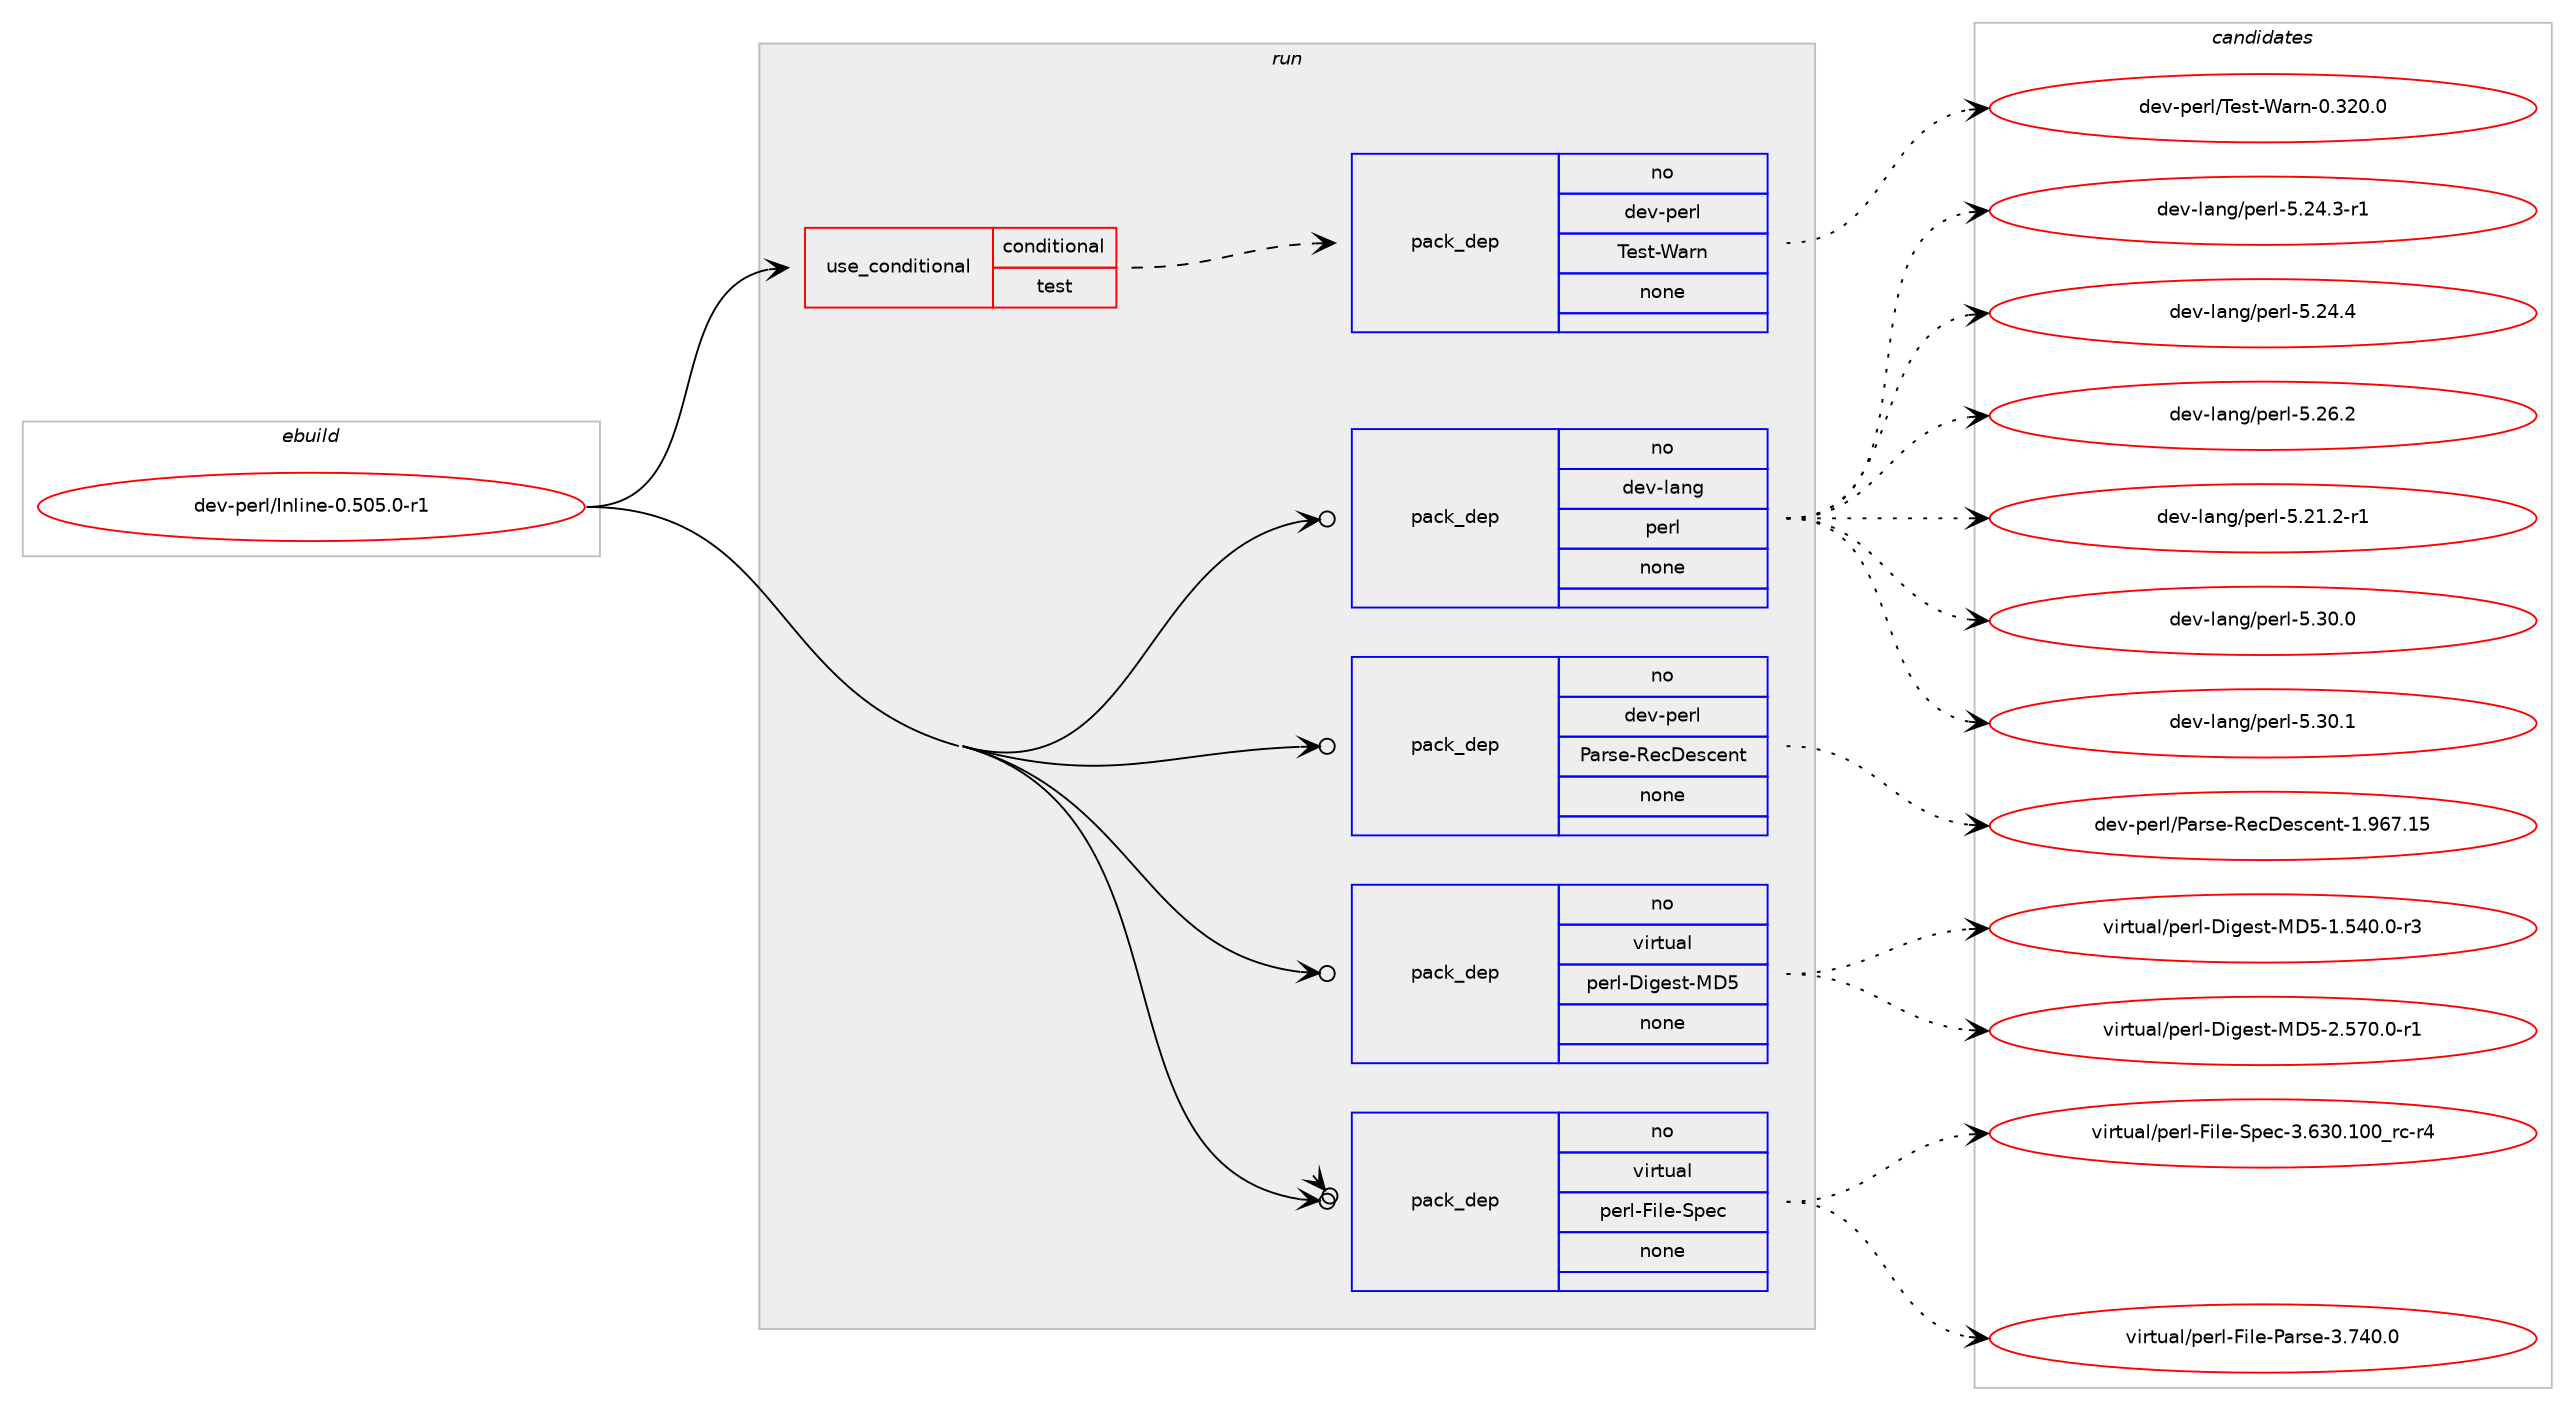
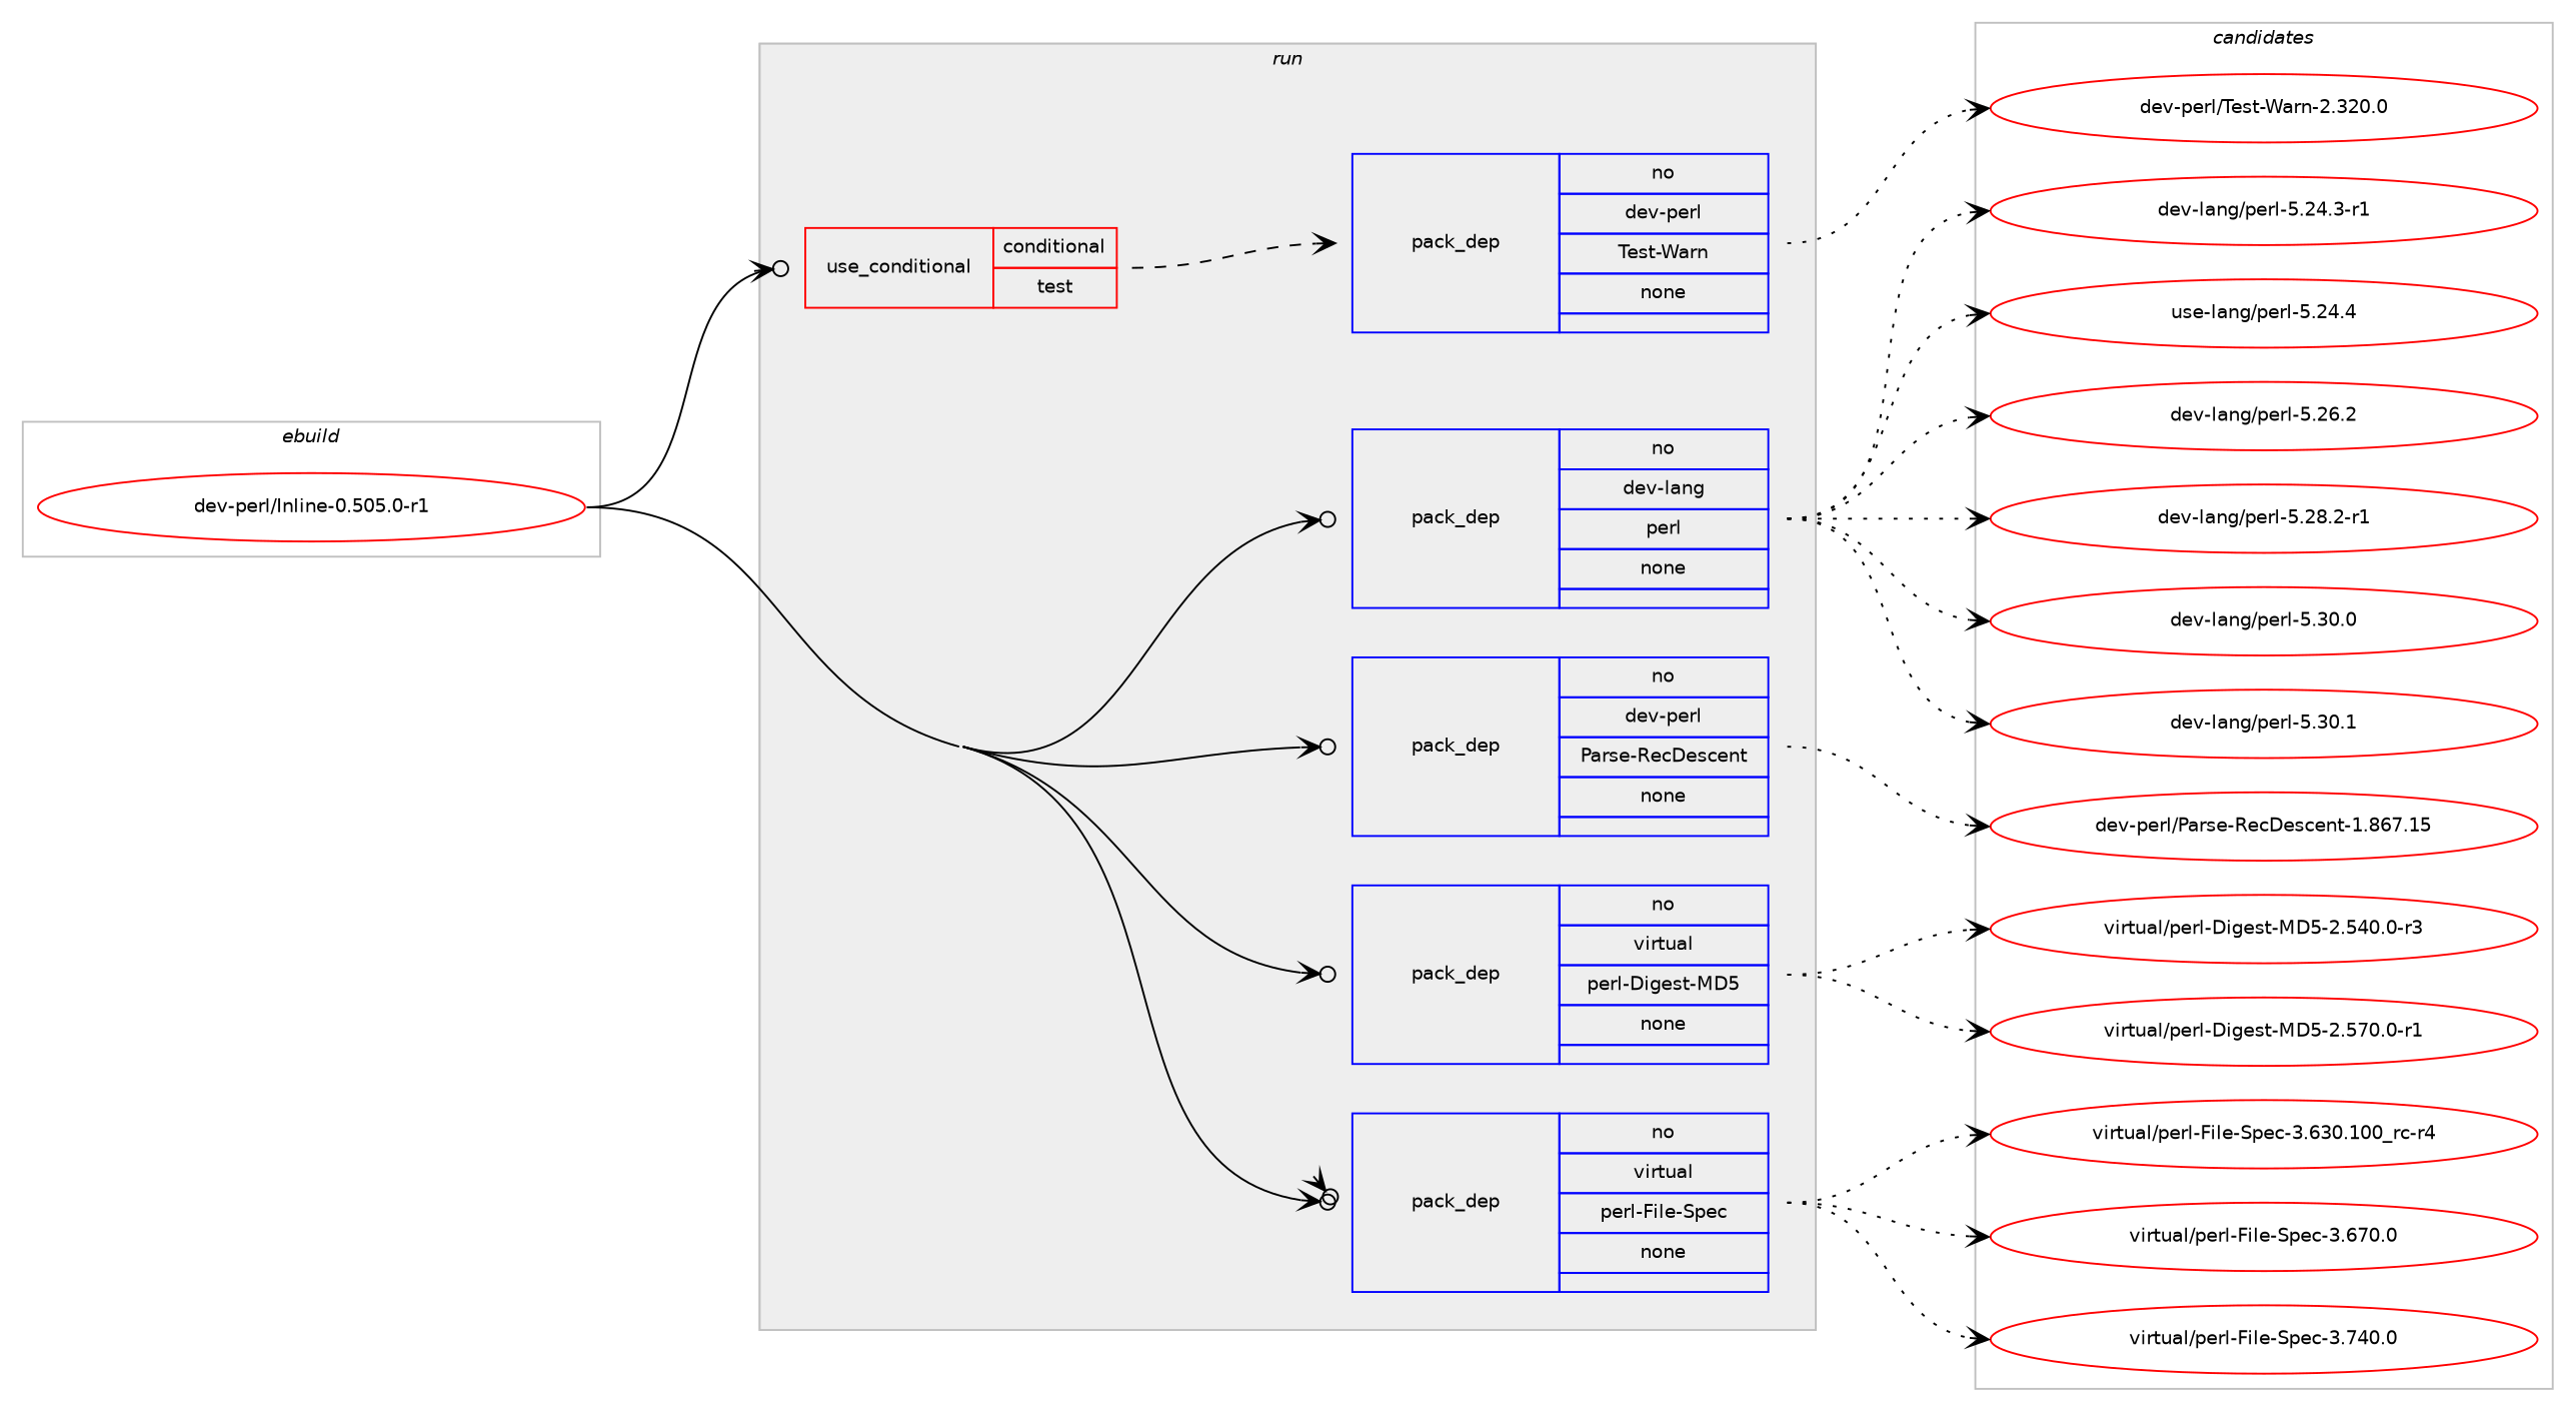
  digraph {
    compound=true
    concentrate=true
    fontname=Helvetica
    fontsize=10
    newrank=true
    rankdir=LR
    ranksep=1.5
    node [color=red fontname=Helvetica fontsize=10]
    edge [arrowhead=vee headport=w style=dotted tailport=e weight=100]
    n1 [label="dev-perl/Inline-0.505.0-r1" width=4]
    n2 [color=blue label=<<TABLE BORDER="0" CELLBORDER="1" CELLSPACING="0" CELLPADDING="4" WIDTH="220"><TR><TD ROWSPAN="6" CELLPADDING="30">pack_dep</TD></TR><TR><TD WIDTH="110">no</TD></TR><TR><TD>dev-perl</TD></TR><TR><TD>Test-Warn</TD></TR><TR><TD>none</TD></TR><TR><TD></TD></TR></TABLE>> shape=none]
    n3 [label=<<TABLE BORDER="0" CELLBORDER="1" CELLSPACING="0" CELLPADDING="4"><TR><TD ROWSPAN="3" CELLPADDING="10">use_conditional</TD></TR><TR><TD>conditional</TD></TR><TR><TD>test</TD></TR></TABLE>> shape=none]
    n4 [color=blue label=<<TABLE BORDER="0" CELLBORDER="1" CELLSPACING="0" CELLPADDING="4" WIDTH="220"><TR><TD ROWSPAN="6" CELLPADDING="30">pack_dep</TD></TR><TR><TD WIDTH="110">no</TD></TR><TR><TD>dev-lang</TD></TR><TR><TD>perl</TD></TR><TR><TD>none</TD></TR><TR><TD></TD></TR></TABLE>> shape=none]
    n5 [color=blue label=<<TABLE BORDER="0" CELLBORDER="1" CELLSPACING="0" CELLPADDING="4" WIDTH="220"><TR><TD ROWSPAN="6" CELLPADDING="30">pack_dep</TD></TR><TR><TD WIDTH="110">no</TD></TR><TR><TD>dev-perl</TD></TR><TR><TD>Parse-RecDescent</TD></TR><TR><TD>none</TD></TR><TR><TD></TD></TR></TABLE>> shape=none]
    n6 [color=blue label=<<TABLE BORDER="0" CELLBORDER="1" CELLSPACING="0" CELLPADDING="4" WIDTH="220"><TR><TD ROWSPAN="6" CELLPADDING="30">pack_dep</TD></TR><TR><TD WIDTH="110">no</TD></TR><TR><TD>virtual</TD></TR><TR><TD>perl-Digest-MD5</TD></TR><TR><TD>none</TD></TR><TR><TD></TD></TR></TABLE>> shape=none]
    n7 [color=blue label=<<TABLE BORDER="0" CELLBORDER="1" CELLSPACING="0" CELLPADDING="4" WIDTH="220"><TR><TD ROWSPAN="6" CELLPADDING="30">pack_dep</TD></TR><TR><TD WIDTH="110">no</TD></TR><TR><TD>virtual</TD></TR><TR><TD>perl-File-Spec</TD></TR><TR><TD>none</TD></TR><TR><TD></TD></TR></TABLE>> shape=none]
-   n8 [label="dev-perl/Test-Warn-0.320.0" width=4]
+   n8 [label="dev-perl/Test-Warn-2.320.0" width=4]
    n9 [label="dev-lang/perl-5.24.3-r1" width=4]
-   n10 [label="dev-lang/perl-5.24.4" width=4]
+   n10 [label="use-lang/perl-5.24.4" width=4]
    n11 [label="dev-lang/perl-5.26.2" width=4]
-   n12 [label="dev-lang/perl-5.21.2-r1" width=4]
+   n12 [label="dev-lang/perl-5.28.2-r1" width=4]
    n13 [label="dev-lang/perl-5.30.0" width=4]
    n14 [label="dev-lang/perl-5.30.1" width=4]
-   n15 [label="dev-perl/Parse-RecDescent-1.967.15" width=4]
-   n16 [label="virtual/perl-Digest-MD5-1.540.0-r3" width=4]
+   n15 [label="dev-perl/Parse-RecDescent-1.867.15" width=4]
+   n16 [label="virtual/perl-Digest-MD5-2.540.0-r3" width=4]
    n17 [label="virtual/perl-Digest-MD5-2.570.0-r1" width=4]
    n18 [label="virtual/perl-File-Spec-3.630.100_rc-r4" width=4]
-   n20 [label="virtual/perl-File-Parse-3.740.0" width=4]
+   n19 [label="virtual/perl-File-Spec-3.670.0" width=4]
+   n20 [label="virtual/perl-File-Spec-3.740.0" width=4]
    subgraph cluster_1 {
      color=gray
      label=<<i>ebuild</i>>
      rank=same
      n1
    }
    subgraph cluster_2 {
      color=gray
      label=<<i>dependencies</i>>
      subgraph cluster_3 {
        color=gray
        fillcolor="#eeeeee"
        label=<<i>compile</i>>
        style=filled
        subgraph sub_4 {
          color=gray
          fillcolor="#eeeeee"
          label=<<i>compile</i>>
          style=filled
          n3
          subgraph sub_5 {
            color=gray
            fillcolor="#eeeeee"
            label=<<i>compile</i>>
            style=filled
            n2
          }
        }
      }
      subgraph cluster_6 {
        color=gray
        fillcolor="#eeeeee"
        label=<<i>compile and run</i>>
        style=filled
        subgraph sub_7 {
          color=gray
          fillcolor="#eeeeee"
          label=<<i>compile and run</i>>
          style=filled
          n4
        }
        subgraph sub_8 {
          color=gray
          fillcolor="#eeeeee"
          label=<<i>compile and run</i>>
          style=filled
          n5
        }
        subgraph sub_9 {
          color=gray
          fillcolor="#eeeeee"
          label=<<i>compile and run</i>>
          style=filled
          n6
        }
        subgraph sub_10 {
          color=gray
          fillcolor="#eeeeee"
          label=<<i>compile and run</i>>
          style=filled
          n7
        }
      }
      subgraph cluster_11 {
        color=gray
        fillcolor="#eeeeee"
        label=<<i>run</i>>
        style=filled
      }
    }
    subgraph cluster_12 {
      color=gray
      label=<<i>candidates</i>>
      rank=same
      subgraph sub_13 {
        color=black
        label=<<i>candidates</i>>
        nodesep=1
        rank=same
        n8
      }
      subgraph sub_14 {
        color=black
        label=<<i>candidates</i>>
        nodesep=1
        rank=same
        n9
        n10
        n11
        n12
        n13
        n14
      }
      subgraph sub_15 {
        color=black
        label=<<i>candidates</i>>
        nodesep=1
        rank=same
        n15
      }
      subgraph sub_16 {
        color=black
        label=<<i>candidates</i>>
        nodesep=1
        rank=same
        n16
        n17
      }
      subgraph sub_17 {
        color=black
        label=<<i>candidates</i>>
        nodesep=1
        rank=same
        n18
+       n19
        n20
      }
    }
-   n1 -> n3 [style=solid weight=20]
+   n1 -> n3 [arrowhead=odotvee style=solid weight=20]
    n1 -> n4 [arrowhead=odotvee style=solid weight=20]
    n1 -> n5 [arrowhead=odotvee style=solid weight=20]
    n1 -> n6 [arrowhead=odotvee style=solid weight=20]
    n1 -> n7 [arrowhead=odotvee style=solid weight=20]
    n2 -> n8
    n3 -> n2 [style=dashed weight=20]
    n4 -> n9
    n4 -> n10
    n4 -> n11
    n4 -> n12
    n4 -> n13
    n4 -> n14
    n5 -> n15
    n6 -> n16
    n6 -> n17
    n7 -> n18
+   n7 -> n19
    n7 -> n20
  }
